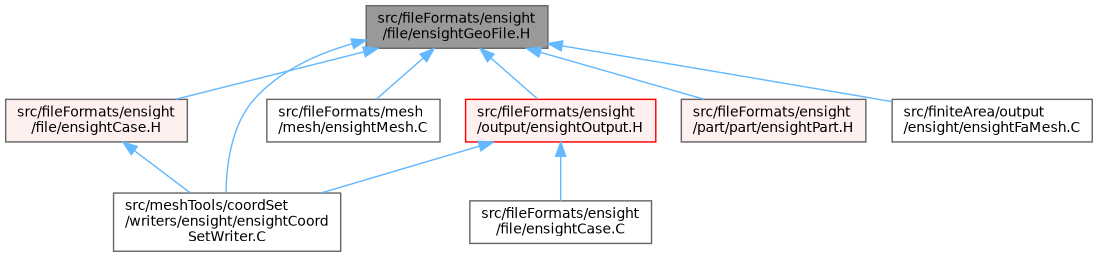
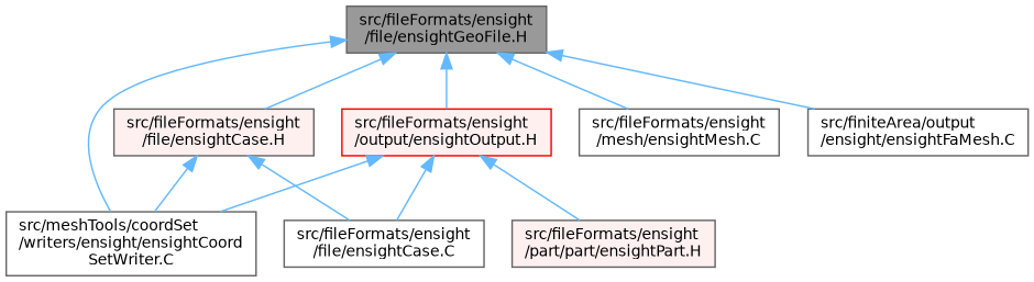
  digraph {
    node [color=grey40 fillcolor=white fontname=Helvetica fontsize=10 shape=box style=filled]
    edge [color=steelblue1 dir=back fontname=Helvetica fontsize=10 labelfontname=Helvetica labelfontsize=10 style=solid]
    n1 [color=gray40 fillcolor=grey60 fontcolor=black height=0.2 label="src/fileFormats/ensight\l/file/ensightGeoFile.H" width=0.4]
    n2 [fillcolor="#FFF0F0" height=0.2 label="src/fileFormats/ensight\l/file/ensightCase.H" width=0.4]
    n3 [height=0.2 label="src/meshTools/coordSet\l/writers/ensight/ensightCoord\lSetWriter.C" width=0.4]
-   n4 [height=0.2 label="src/fileFormats/mesh\l/mesh/ensightMesh.C" width=0.4]
+   n4 [height=0.2 label="src/fileFormats/ensight\l/mesh/ensightMesh.C" width=0.4]
    n5 [color=red fillcolor="#FFF0F0" height=0.2 label="src/fileFormats/ensight\l/output/ensightOutput.H" width=0.4]
    n6 [fillcolor="#FFF0F0" height=0.2 label="src/fileFormats/ensight\l/part/part/ensightPart.H" width=0.4]
    n7 [height=0.2 label="src/finiteArea/output\l/ensight/ensightFaMesh.C" width=0.4]
    n8 [height=0.2 label="src/fileFormats/ensight\l/file/ensightCase.C" width=0.4]
    n1 -> n2
    n1 -> n3
    n1 -> n4
    n1 -> n5
-   n1 -> n6
+   n5 -> n6
    n1 -> n7
    n2 -> n3
+   n2 -> n8
    n5 -> n3
    n5 -> n8
  }
